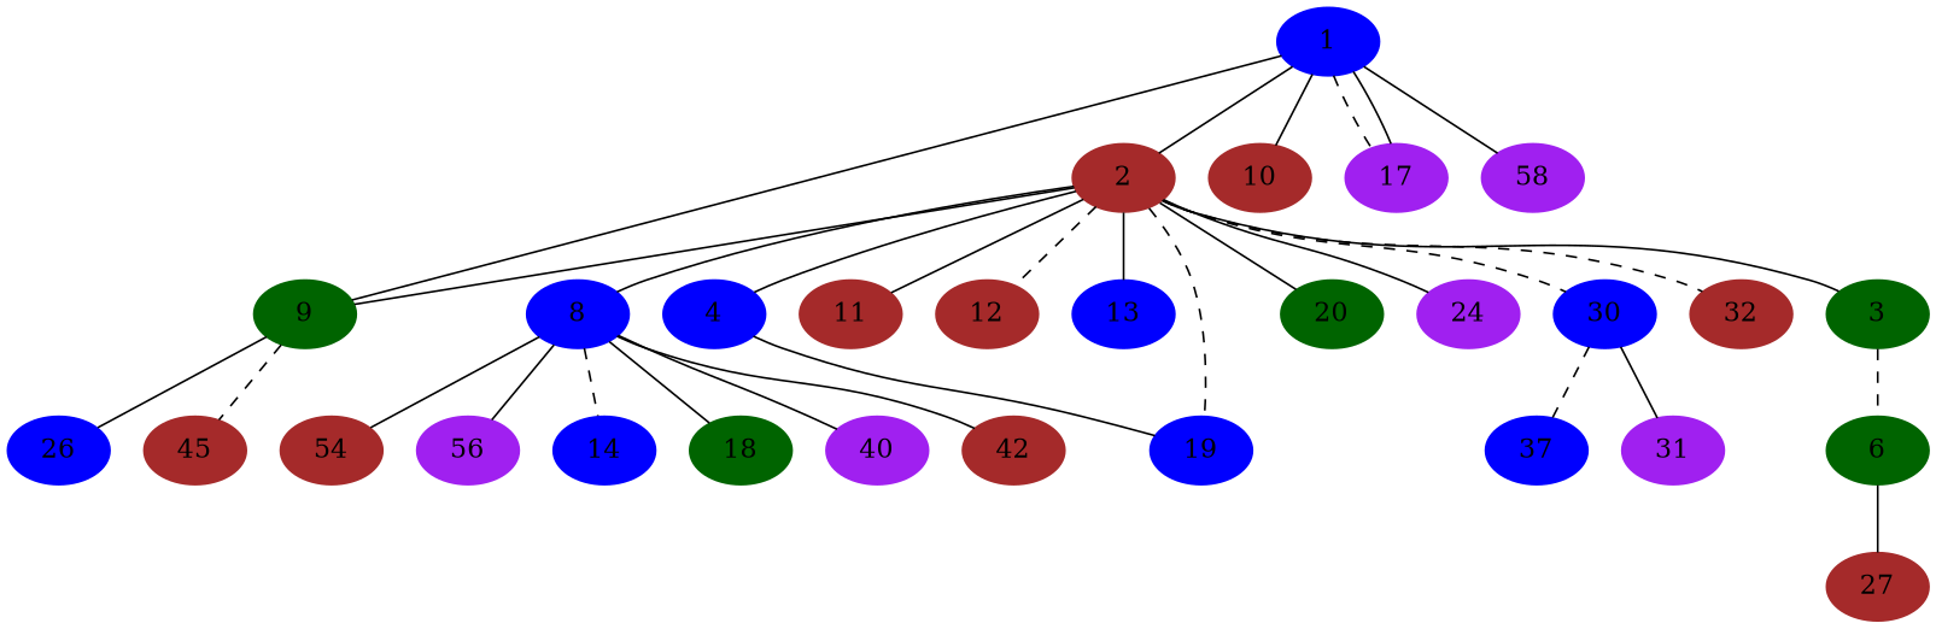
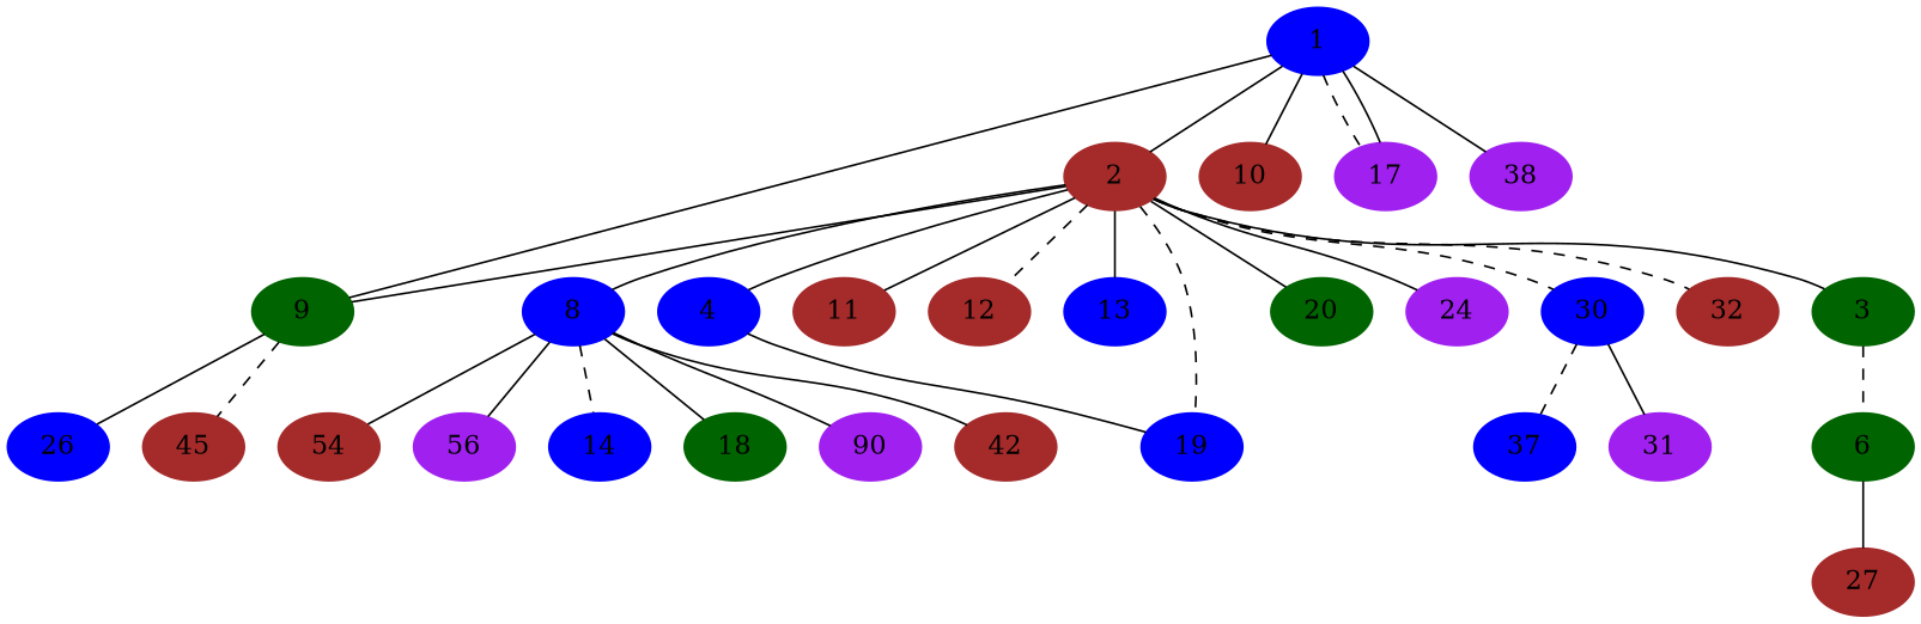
  graph {
    node [color=brown style=filled]
    edge [style=solid]
    2 [super="+7+5+29+46+39+48+49+23"]
    9 [color=darkgreen super="+52+17"]
    3 [color=darkgreen]
    4 [color=blue]
    8 [color=blue]
    11 [super="+51"]
    12
    13 [color=blue]
    19 [color=blue super="+47"]
    20 [color=darkgreen]
    24 [color=purple]
    30 [color=blue]
    32
    1 [color=blue]
    10
    n16 [color=purple label=17 super="+33+43+16+25"]
-   38 [color=purple label=58]
+   38 [color=purple]
    26 [color=blue]
    45
    6 [color=darkgreen]
    14 [color=blue]
    18 [color=darkgreen super="+35"]
-   40 [color=purple super="+41+53"]
+   40 [color=purple super="+41+53" label=90]
    42
    54
    56 [color=purple]
    31 [color=purple]
    37 [color=blue]
    27
    2 -- 9
    2 -- 3
    2 -- 4
    2 -- 8
    2 -- 11
    2 -- 12 [style=dashed]
    2 -- 13
    2 -- 19 [style=dashed]
    2 -- 20
    2 -- 24
    2 -- 30 [style=dashed]
    2 -- 32 [style=dashed]
    9 -- 26
    9 -- 45 [style=dashed]
    3 -- 6 [style=dashed]
    4 -- 19
    8 -- 14 [style=dashed]
    8 -- 18
    8 -- 40
    8 -- 42
    8 -- 54
    8 -- 56
    30 -- 31
    30 -- 37 [style=dashed]
    1 -- 2
    1 -- 9
    1 -- 10
    1 -- n16 [style=dashed]
    1 -- n16
    1 -- 38
    6 -- 27
  }
